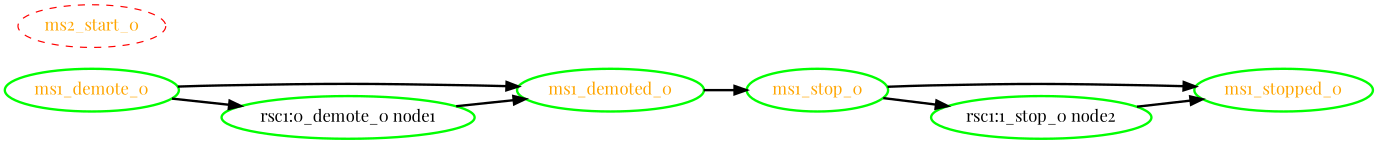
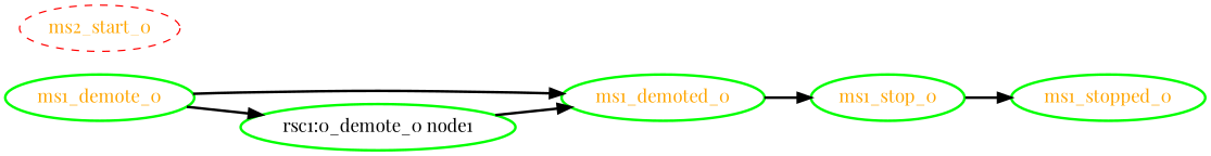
  digraph {
    fontname="Playfair Display"
    rankdir=LR
    node [color=green fontcolor=orange fontname="Playfair Display" style=bold]
    edge [fontname="Playfair Display" style=bold]
    ms1_demote_0
    ms1_demoted_0
    "rsc1:0_demote_0 node1" [fontcolor=black]
    ms1_stop_0
    ms1_stopped_0
-   "rsc1:1_stop_0 node2" [fontcolor=black]
    ms2_start_0 [color=red style=dashed]
    ms1_demote_0 -> ms1_demoted_0
    ms1_demote_0 -> "rsc1:0_demote_0 node1"
    ms1_demoted_0 -> ms1_stop_0
    "rsc1:0_demote_0 node1" -> ms1_demoted_0
    ms1_stop_0 -> ms1_stopped_0
-   ms1_stop_0 -> "rsc1:1_stop_0 node2"
-   "rsc1:1_stop_0 node2" -> ms1_stopped_0
  }
